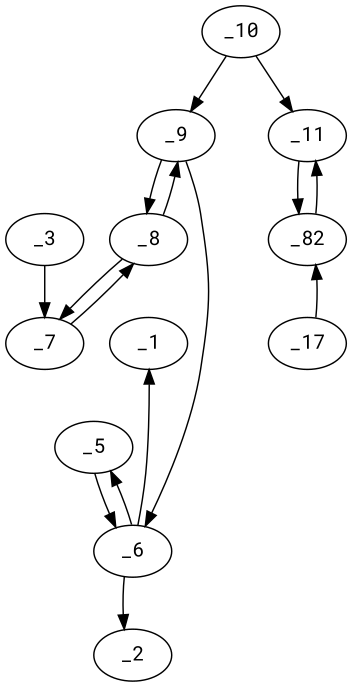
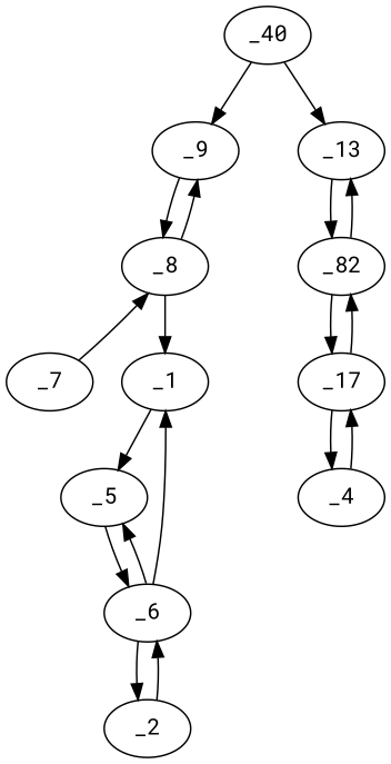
  digraph {
    fontname="Roboto Mono"
    node [fontname="Roboto Mono" x=110.000000]
    edge [angle=-1.231504 fontname="Roboto Mono" orient=-0.942990]
    _1 [x=195.000000 y=137.000000]
    _5 [x=199.000000 y=153.000000]
    _6 [x=202.000000 y=169.000000]
    _2 [x=216.000000 y=175.000000]
-   _3 [x=99.000000 y=176.000000]
    _7 [y=165.000000]
    _8 [x=116.000000 y=148.000000]
    _9 [x=122.000000 y=132.000000]
+   _4 [x=88.000000 y=188.000000]
    n10 [label=_17 x=85.000000 y=171.000000]
    n11 [label=_82 x=91.000000 y=154.000000]
-   _11 [x=100.000000 y=141.000000]
-   _10 [y=129.000000]
+   _11 [x=100.000000 y=141.000000 label=_13]
+   _10 [y=129.000000 label=_40]
+   _1 -> _5 [angle=1.325818 orient=0.970143]
    _5 -> _6 [angle=1.385448 orient=0.982872]
    _6 -> _1 [angle=-1.815775 orient=-0.970143]
    _6 -> _5 [angle=-1.756144 orient=-0.982872]
    _6 -> _2 [angle=0.404892 orient=0.393919]
-   _9 -> _6 [angle=-2.736701 orient=-0.393919]
-   _3 -> _7 [angle=-0.785398 orient=-0.707107]
+   _2 -> _6 [angle=-2.736701 orient=-0.393919]
    _7 -> _8
-   _8 -> _7 [angle=1.910089 orient=0.942990]
+   _8 -> _1 [angle=1.910089 orient=0.942990]
    _8 -> _9 [angle=-1.212026 orient=-0.936329]
    _9 -> _8 [angle=1.929567 orient=0.936329]
+   _4 -> n10 [angle=-1.745469 orient=-0.984784]
+   n10 -> _4 [angle=1.396124 orient=0.984784]
    n10 -> n11
+   n11 -> n10 [angle=1.910089 orient=0.942990]
    n11 -> _11 [angle=-0.965252 orient=-0.822192]
    _11 -> n11 [angle=2.176341 orient=0.822192]
    _10 -> _9 [angle=0.244979 orient=0.242536]
    _10 -> _11 [angle=2.265535 orient=0.768221]
  }
